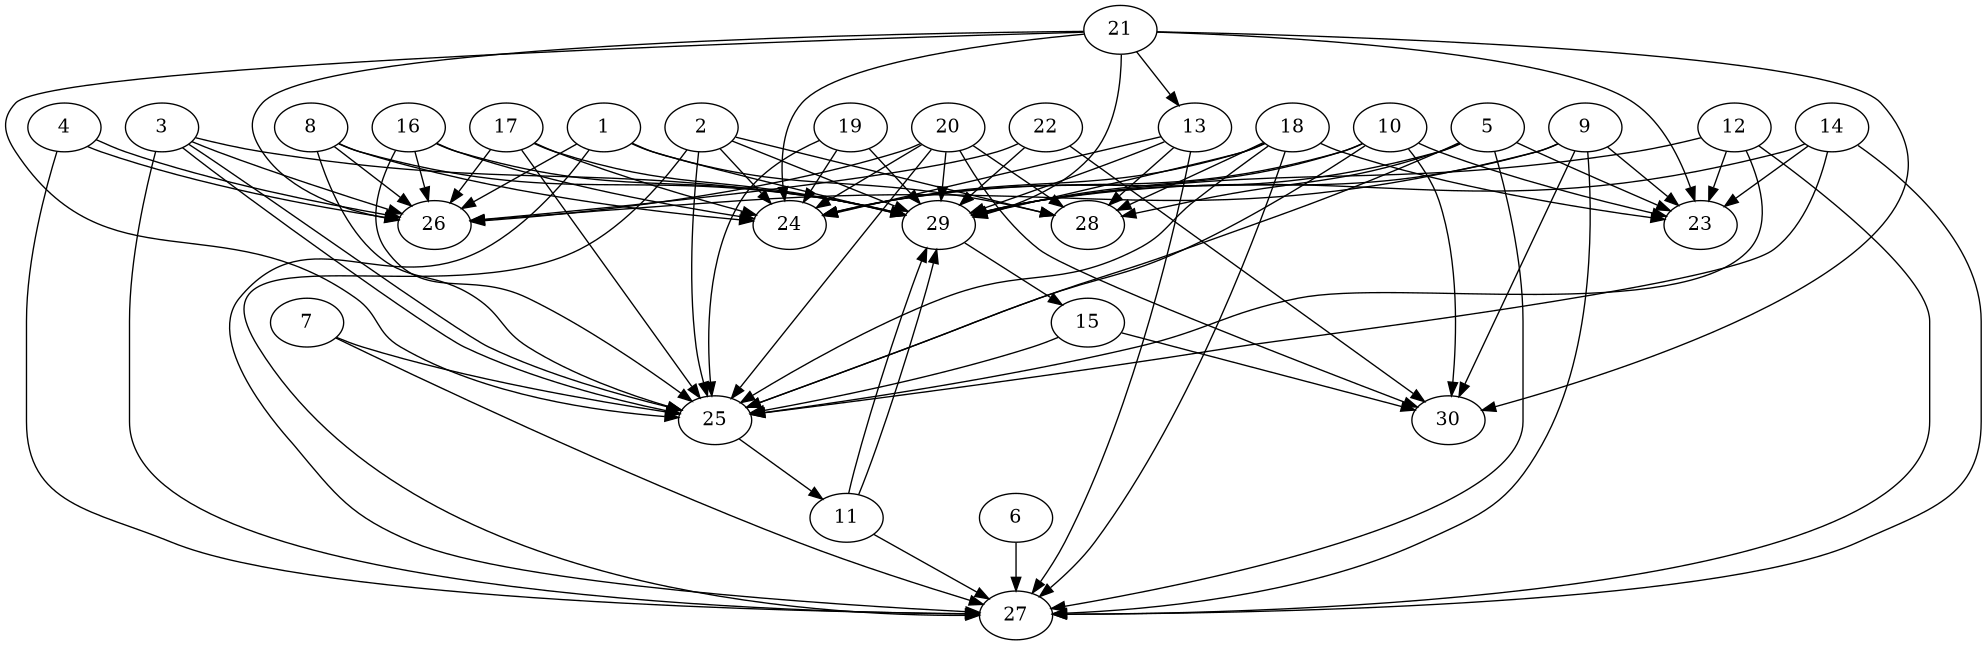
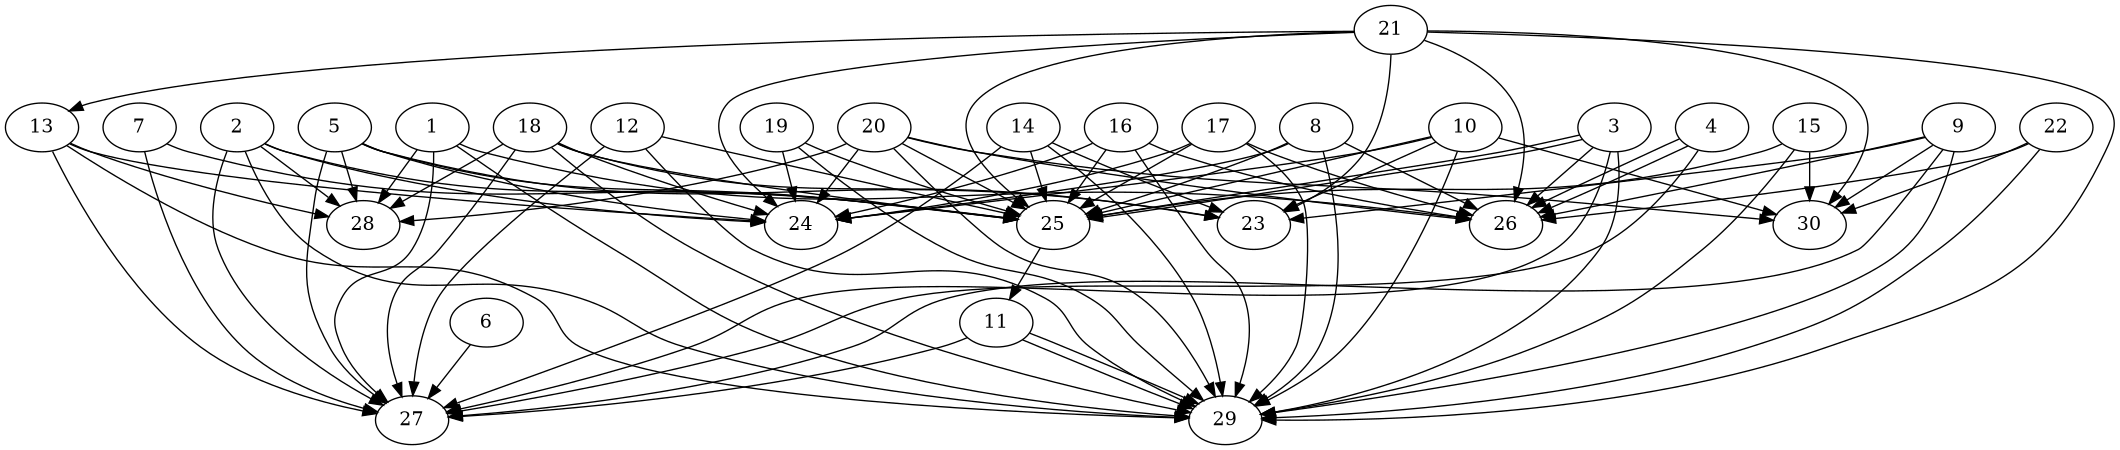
  digraph {
    node [alpha=0.03]
    1 [alpha=0.07 expect_size=22278144]
    26 [alpha=0.20 expect_size=31913984]
    27 [alpha=0.14 expect_size=8658944]
    28 [alpha=0.02 expect_size=43276288]
    29 [alpha=0.10 expect_size=24762368]
    2 [expect_size=34441216]
    24 [alpha=0.13 expect_size=18422784]
    25 [alpha=0.05 expect_size=25061376]
    11 [alpha=0.15 expect_size=35842048]
    3 [alpha=0.17 expect_size=6026240]
    4 [alpha=0.08 expect_size=25082880]
    23 [alpha=0.07 expect_size=24111104]
    5 [alpha=0.06 expect_size=17857536]
    6 [alpha=0.11 expect_size=13345792]
    7 [alpha=0.16 expect_size=51742720]
    8 [alpha=0.06 expect_size=36652032]
    9 [alpha=0.04 expect_size=51278848]
    30 [alpha=0.01 expect_size=46155776]
    10 [expect_size=14225408]
    12 [alpha=0.19 expect_size=51977216]
    13 [alpha=0.18 expect_size=12584960]
    14 [expect_size=52133888]
    15 [expect_size=24672256]
    16 [alpha=0.10 expect_size=37875712]
    17 [alpha=0.15 expect_size=17075200]
    18 [alpha=0.12 expect_size=6569984]
    19 [alpha=0.09 expect_size=21884928]
    20 [alpha=0.07 expect_size=31708160]
    21 [alpha=0.12 expect_size=39014400]
    22 [alpha=0.09 expect_size=26388480]
    1 -> 26
    1 -> 27
    1 -> 28
    1 -> 29
    2 -> 27
    2 -> 28
    2 -> 29
    2 -> 24
    2 -> 25
    25 -> 11
    11 -> 27
    11 -> 29
    11 -> 29
    3 -> 26
    3 -> 27
    3 -> 29
    3 -> 25
    3 -> 25
    4 -> 26
    4 -> 26
    4 -> 27
    5 -> 27
    5 -> 28
    5 -> 24
    5 -> 25
    5 -> 23
    6 -> 27
    7 -> 27
    7 -> 25
    8 -> 26
    8 -> 29
    8 -> 24
    8 -> 25
    9 -> 26
    9 -> 27
    9 -> 29
    9 -> 23
    9 -> 30
    10 -> 29
    10 -> 24
    10 -> 25
    10 -> 23
    10 -> 30
    12 -> 27
    12 -> 29
    12 -> 25
-   12 -> 23
    13 -> 27
    13 -> 28
    13 -> 29
    13 -> 24
    14 -> 27
    14 -> 29
    14 -> 25
    14 -> 23
-   29 -> 15
+   15 -> 29
    15 -> 25
    15 -> 30
    16 -> 26
    16 -> 29
    16 -> 24
    16 -> 25
    17 -> 26
    17 -> 29
    17 -> 24
    17 -> 25
    18 -> 27
    18 -> 28
    18 -> 29
    18 -> 24
    18 -> 25
    18 -> 23
    19 -> 29
    19 -> 24
    19 -> 25
    20 -> 26
    20 -> 28
    20 -> 29
    20 -> 24
    20 -> 25
    20 -> 30
    21 -> 26
    21 -> 29
    21 -> 24
    21 -> 25
    21 -> 23
    21 -> 30
    21 -> 13
    22 -> 26
    22 -> 29
    22 -> 30
  }
